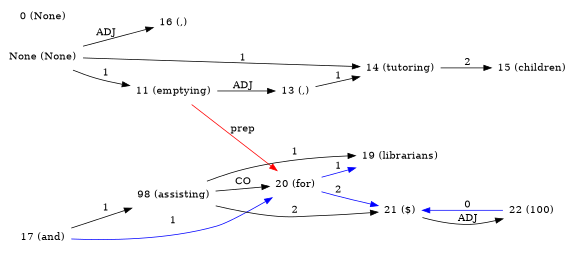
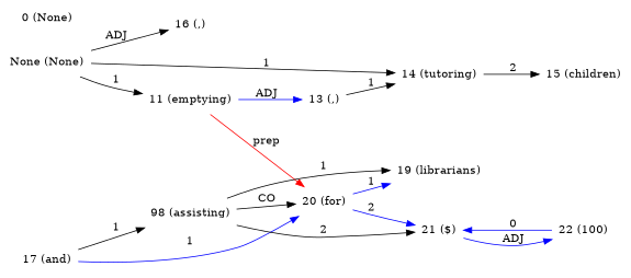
  digraph {
    rankdir=LR
    node [shape=plaintext]
    edge [dir=forward]
    n1 [label="None (None)"]
    n2 [label="16 (,)"]
    n3 [label="11 (emptying)"]
    n4 [label="14 (tutoring)"]
    n5 [label="17 (and)"]
    n6 [label="98 (assisting)"]
    n7 [label="20 (for)"]
    n8 [label="13 (,)"]
    n9 [label="15 (children)"]
    n10 [label="19 (librarians)"]
    n11 [label="21 ($)"]
    n12 [label="0 (None)"]
    n13 [label="22 (100)"]
    n1 -> n2 [label=ADJ]
    n1 -> n3 [label=1]
    n1 -> n4 [label=1]
    n3 -> n7 [color=red label=prep]
-   n3 -> n8 [label=ADJ]
+   n3 -> n8 [label=ADJ color=blue]
    n4 -> n9 [label=2]
    n5 -> n6 [label=1]
    n5 -> n7 [color=blue label=1]
    n6 -> n7 [label=CO]
    n6 -> n10 [label=1]
    n6 -> n11 [label=2]
    n7 -> n10 [color=blue label=1]
    n7 -> n11 [color=blue label=2]
    n8 -> n4 [label=1]
-   n11 -> n13 [label=ADJ]
+   n11 -> n13 [label=ADJ color=blue]
    n13 -> n11 [color=blue label=0]
  }
